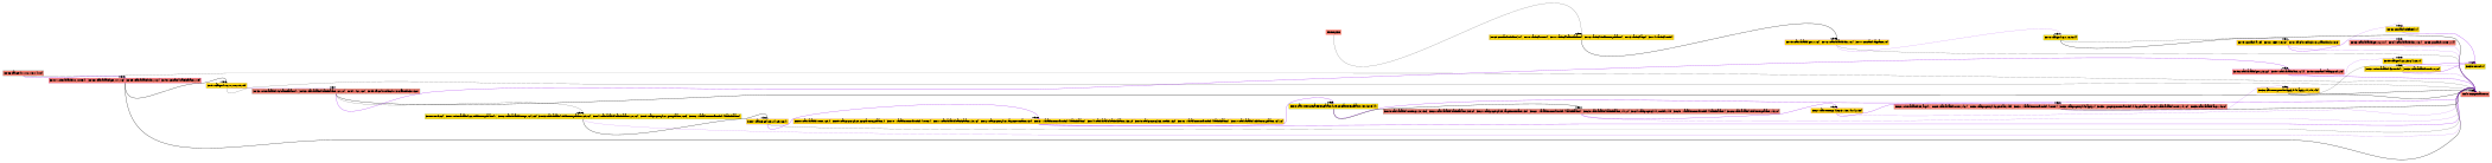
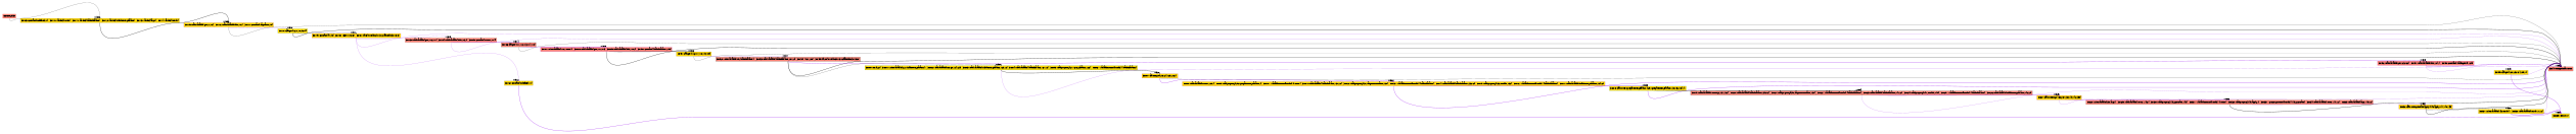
  digraph {
    fontname="DejaVu Serif"
    rankdir=LR
    node [color=gray40 fillcolor=gold fontname="DejaVu Serif" shape=record style=filled]
    edge [arrowhead=odot color=purple fontname="DejaVu Serif" headport=n style=bold tailport=s]
    BB_entry933 [fillcolor=salmon shape=none]
    n2 [label="{38769: constant[undefined,v1]|38770: vardecl['router']|38771: vardecl['loadedParams']|38772: vardecl['visibleQueryParams']|38773: vardecl['args']|38774: vardecl['result']}"]
    n3 [color=purple label="{38775: read-variable['get',v7,v6]|38776: read-variable['this',v8,-]|38777: constant[\"tagName\",v9]}"]
    n4 [color=teal label="{38778: call-get [v6,v7,v8,v9,v4]}"]
    n5 [fillcolor=salmon label="{38840: exceptional-return}"]
    n6 [color=purple label="{38779: constant[\"a\",v5]|38780: !==[v4,v5,v3]|38781: if[v3](true-block:11312,false-block:11313)}"]
    n7 [label="{38782: constant[undefined,v1]}"]
    n8 [fillcolor=salmon label="{38783: read-variable['get',v12,v11]|38784: read-variable['this',v13,-]|38785: constant[\"router\",v14]}"]
    n9 [color=teal label="{38839: return[v1]}"]
    n10 [color=teal fillcolor=salmon label="{38786: call-get [v11,v12,v13,v14,v10]}"]
    n11 [color=purple fillcolor=salmon label="{38787: write-variable[v10,'router']*|38788: read-variable['get',v17,v16]|38789: read-variable['this',v18,-]|38790: constant[\"loadedParams\",v19]}"]
    n12 [label="{38791: call-get [v16,v17,v18,v19,v15]}"]
    n13 [color=teal fillcolor=salmon label="{38792: write-variable[v15,'loadedParams']*|38793: read-variable['loadedParams',v21,v2]|38794: ![v21,v20]|38795: if[v20](true-block:11318,false-block:11320)}"]
    n14 [color=purple fillcolor=salmon label="{38796: read-variable['get',v23,v22]|38797: read-variable['this',v24,-]|38798: constant[\"loadingHref\",v25]}"]
    n15 [color=teal label="{38800: new[v22]|38801: write-variable[v22,'visibleQueryParams']*|38802: read-variable['merge',v24,v23]|38803: read-variable['visibleQueryParams',v25,v2]|38804: read-variable['loadedParams',v27,v2]|38805: read-property[v27,'queryParams',v26]|38806: \<variable-non-null-undef\>['loadedParams']}"]
    n16 [label="{38799: call-get [v22,v23,v24,v25,v1]}"]
    n17 [color=purple label="{38807: call-merge [v23,v24,v25,v26,-]*}"]
    n18 [color=purple label="{38808: read-variable['router',v29,-]|38809: read-property[v29,'_prepareQueryParams',-]|38810: \<variable-non-null-undef\>['router']|38811: read-variable['loadedParams',v31,v2]|38812: read-property[v31,'targetRouteName',v30]|38813: \<variable-non-null-undef\>['loadedParams']|38814: read-variable['loadedParams',v33,v2]|38815: read-property[v33,'models',v32]|38816: \<variable-non-null-undef\>['loadedParams']|38817: read-variable['visibleQueryParams',v34,v2]}"]
    n19 [color=teal label="{38818: call-router._prepareQueryParams [v29,'_prepareQueryParams',v30,v32,v34,-]*}"]
    n20 [color=teal fillcolor=salmon label="{38819: read-variable['routeArgs',v37,v36]|38820: read-variable['loadedParams',v39,v2]|38821: read-property[v39,'targetRouteName',v38]|38822: \<variable-non-null-undef\>['loadedParams']|38823: read-variable['loadedParams',v41,v2]|38824: read-property[v41,'models',v40]|38825: \<variable-non-null-undef\>['loadedParams']|38826: read-variable['visibleQueryParams',v42,v2]}"]
    n21 [color=purple label="{38827: call-routeArgs [v36,v37,v38,v40,v42,v35]}"]
    n22 [fillcolor=salmon label="{38828: write-variable[v35,'args']*|38829: read-variable['router',v46,-]|38830: read-property[v46,'generate',v45]|38831: \<variable-non-null-undef\>['router']|38832: read-property[v45,'apply',-]|38833: \<property-non-null-undef\>[v46,'generate']|38834: read-variable['router',v47,v2]|38835: read-variable['args',v48,v2]}"]
    n23 [color=purple label="{38836: call-router.generate.apply [v45,'apply',v47,v48,v43]}"]
    n24 [label="{38837: write-variable[v43,'result']*|38838: read-variable['result',v1,v2]}"]
    BB_entry933 -> n2 [arrowhead=tee color=black headlabel="    11308" style=solid]
    n2 -> n3 [arrowhead=tee color=black headlabel="      11309"]
    n3 -> n4 [headlabel="      11310" style=solid]
    n3 -> n5 [color=black headlabel="      11330" style=solid]
    n4 -> n5 [arrowhead=tee color=black]
    n4 -> n6 [arrowhead=tee color=black headlabel="      11311" style=solid]
    n6 -> n5 [arrowhead=tee style=solid]
    n6 -> n7 [arrowhead=tee headlabel="      11312" style=solid]
    n6 -> n8 [headlabel="      11313" style=solid]
    n7 -> n9 [headlabel="      11329"]
    n8 -> n5 [arrowhead=tee style=solid]
+   n8 -> n10 [arrowhead=tee headlabel="      11314"]
    n10 -> n5 [arrowhead=tee color=black style=solid]
    n10 -> n11 [headlabel="      11315"]
    n11 -> n5 [arrowhead=tee color=black]
    n11 -> n12 [color=black headlabel="      11316"]
    n12 -> n5 [color=black style=solid]
    n12 -> n13 [headlabel="      11317" style=solid]
    n13 -> n5 [color=black]
    n13 -> n14 [headlabel="      11318"]
    n13 -> n15 [arrowhead=tee color=black headlabel="      11320" style=solid]
    n14 -> n5
    n14 -> n16 [headlabel="      11319" style=solid]
    n15 -> n5 [arrowhead=tee style=solid]
    n15 -> n17 [color=black headlabel="      11321"]
    n16 -> n5 [arrowhead=tee style=solid]
    n16 -> n9
    n17 -> n5 [arrowhead=tee color=black style=solid]
    n17 -> n18 [arrowhead=tee headlabel="      11322"]
    n18 -> n5 [arrowhead=tee]
    n18 -> n19 [headlabel="      11323"]
    n19 -> n5 [arrowhead=tee]
    n19 -> n20 [color=black headlabel="      11324"]
    n20 -> n5 [arrowhead=tee style=solid]
    n20 -> n21 [arrowhead=tee headlabel="      11325"]
    n21 -> n5 [style=solid]
    n21 -> n22 [headlabel="      11326"]
    n22 -> n5 [arrowhead=tee color=black]
    n22 -> n23 [arrowhead=tee headlabel="      11327" style=solid]
    n23 -> n5 [color=black]
    n23 -> n24 [color=black headlabel="      11328" style=solid]
    n24 -> n5 [style=solid]
    n24 -> n9
  }
